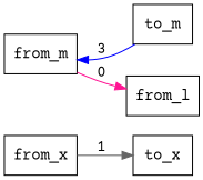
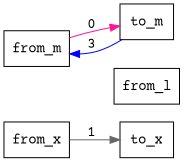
  digraph {
    fontname="Courier Prime"
    rankdir=LR
    node [fillcolor=white fontname="Courier Prime" shape=box style=filled]
    edge [fontname="Courier Prime"]
    n1 [label=<from_x>]
    n2 [label=<to_x>]
    n3 [label=<from_m>]
    n4 [label=<to_m>]
    n5 [label=<from_l>]
    n1 -> n2 [color=gray40 label=1]
-   n3 -> n5 [color=deeppink label=0]
+   n3 -> n4 [color=deeppink label=0]
    n4 -> n3 [color=blue label=3]
  }
